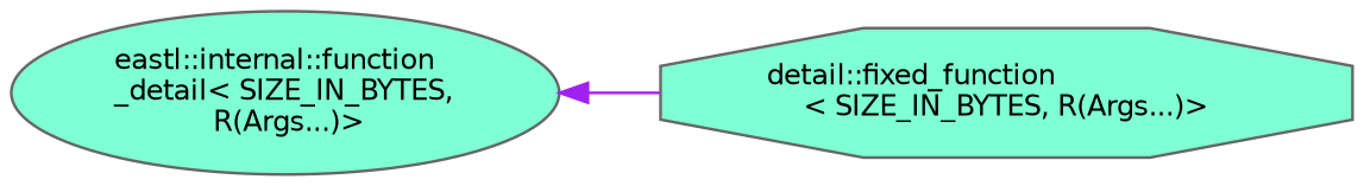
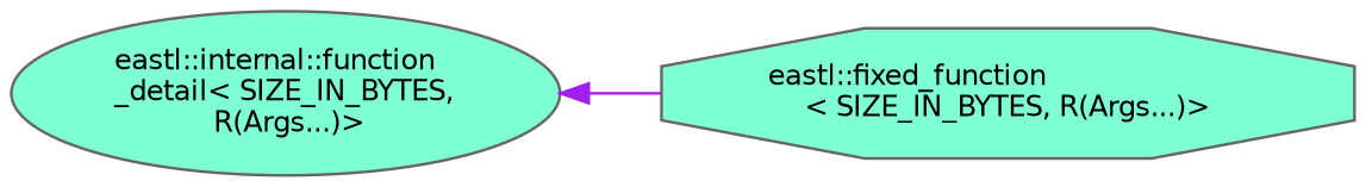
  digraph {
    rankdir=LR
    node [color=grey40 fillcolor=aquamarine fontname=Helvetica fontsize=10 style=filled]
    n1 [height=0.2 label="eastl::internal::function\l_detail\< SIZE_IN_BYTES,\l R(Args...)\>" shape=ellipse width=0.4]
-   n2 [height=0.2 label="detail::fixed_function\l\< SIZE_IN_BYTES, R(Args...)\>" shape=octagon width=0.4]
+   n2 [height=0.2 label="eastl::fixed_function\l\< SIZE_IN_BYTES, R(Args...)\>" shape=octagon width=0.4]
    n1 -> n2 [color=purple dir=back fontname=Helvetica fontsize=10 labelfontname=Helvetica labelfontsize=10 style=solid]
  }
